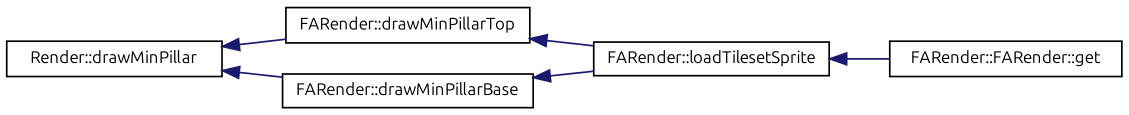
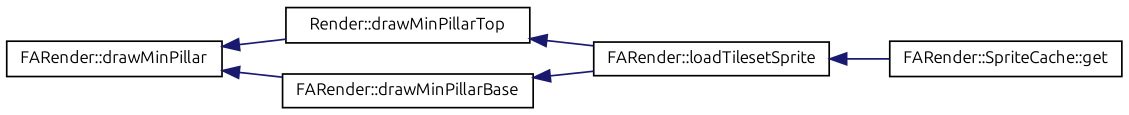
  digraph {
    fontname=Ubuntu
    rankdir=LR
    node [color=black fillcolor=white fontname=Ubuntu fontsize=10 shape=record style=filled]
    edge [color=midnightblue dir=back fontname=Ubuntu fontsize=10 labelfontname=Helvetica labelfontsize=10 style=solid]
-   n1 [height=0.2 label="Render::drawMinPillar" width=0.4]
-   n2 [height=0.2 label="FARender::drawMinPillarTop" width=0.4]
+   n1 [height=0.2 label="FARender::drawMinPillar" width=0.4]
+   n2 [height=0.2 label="Render::drawMinPillarTop" width=0.4]
    n3 [height=0.2 label="FARender::drawMinPillarBase" width=0.4]
    n4 [height=0.2 label="FARender::loadTilesetSprite" width=0.4]
-   n5 [height=0.2 label="FARender::FARender::get" width=0.4]
+   n5 [height=0.2 label="FARender::SpriteCache::get" width=0.4]
    n1 -> n2
    n1 -> n3
    n2 -> n4
    n3 -> n4
    n4 -> n5
  }
